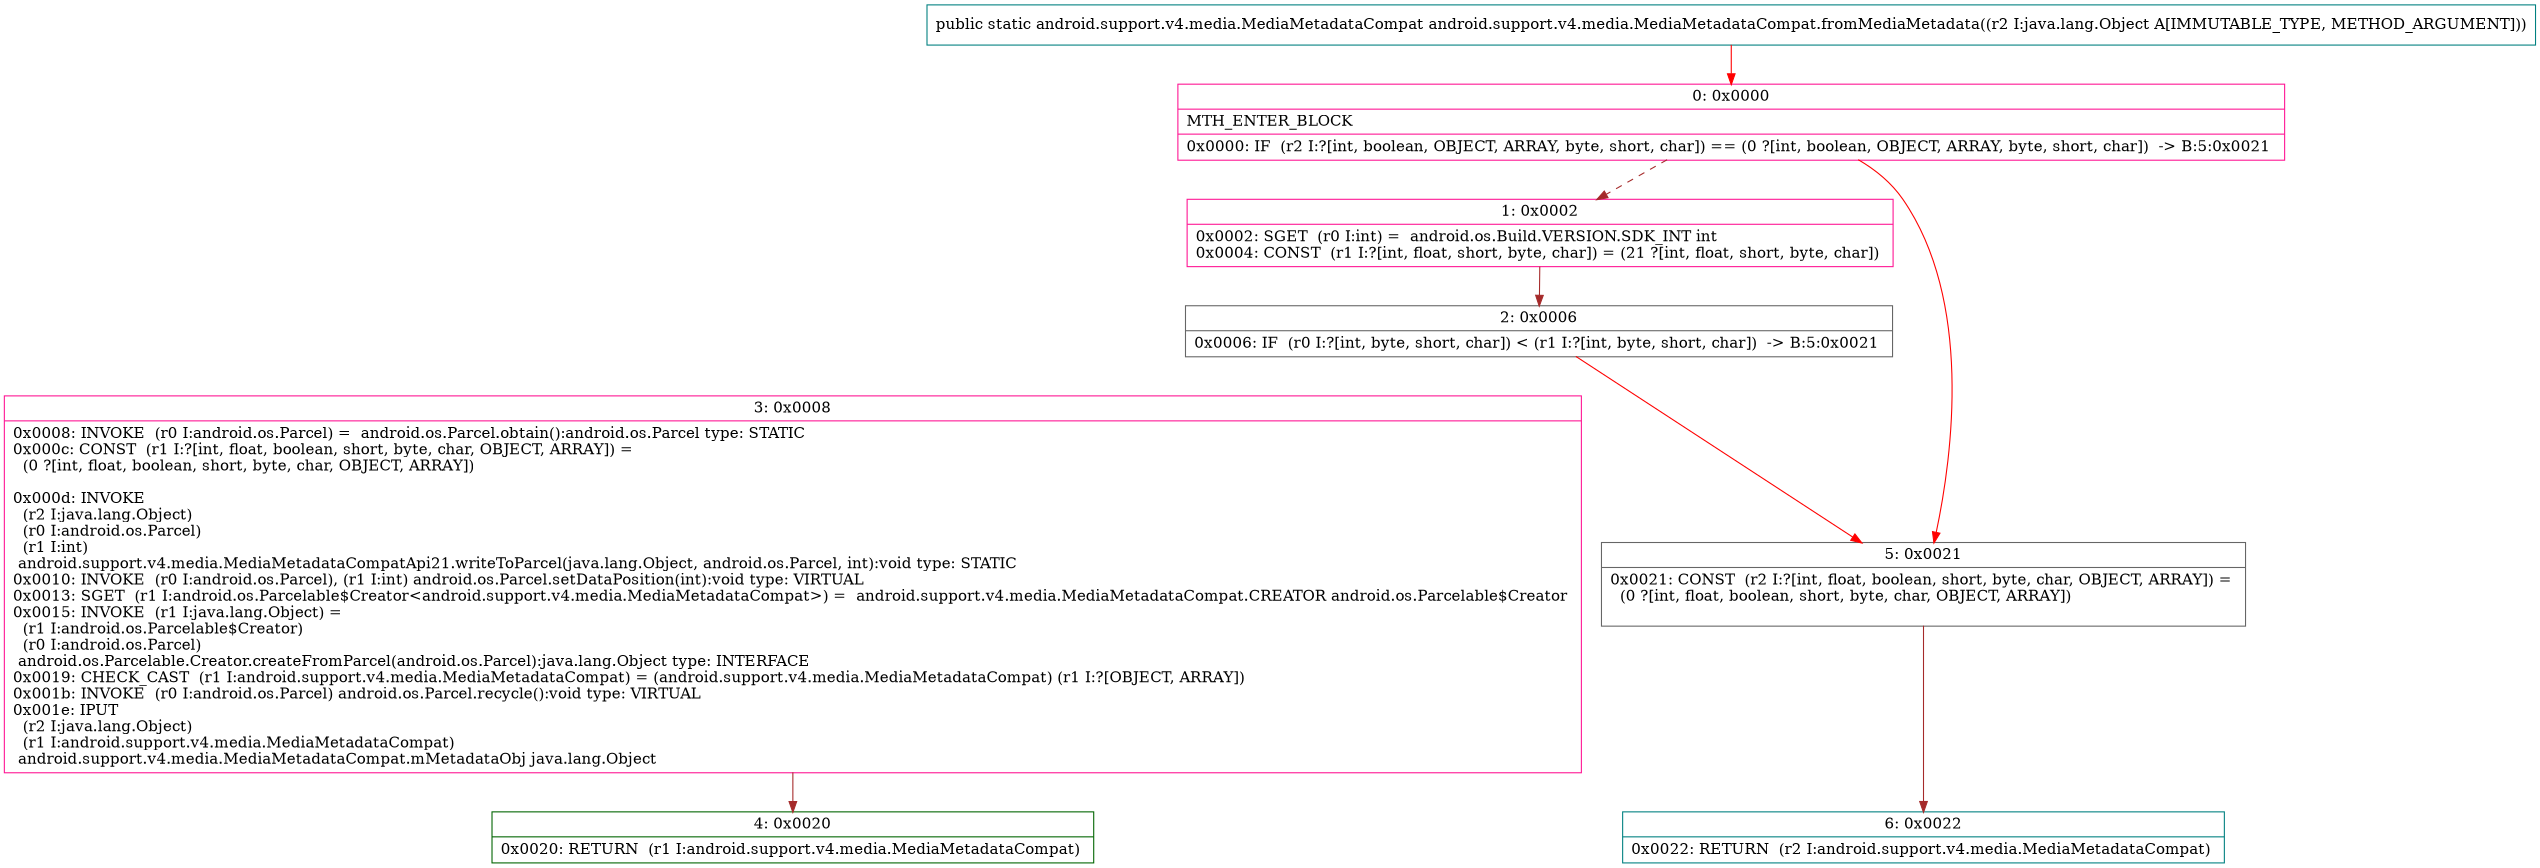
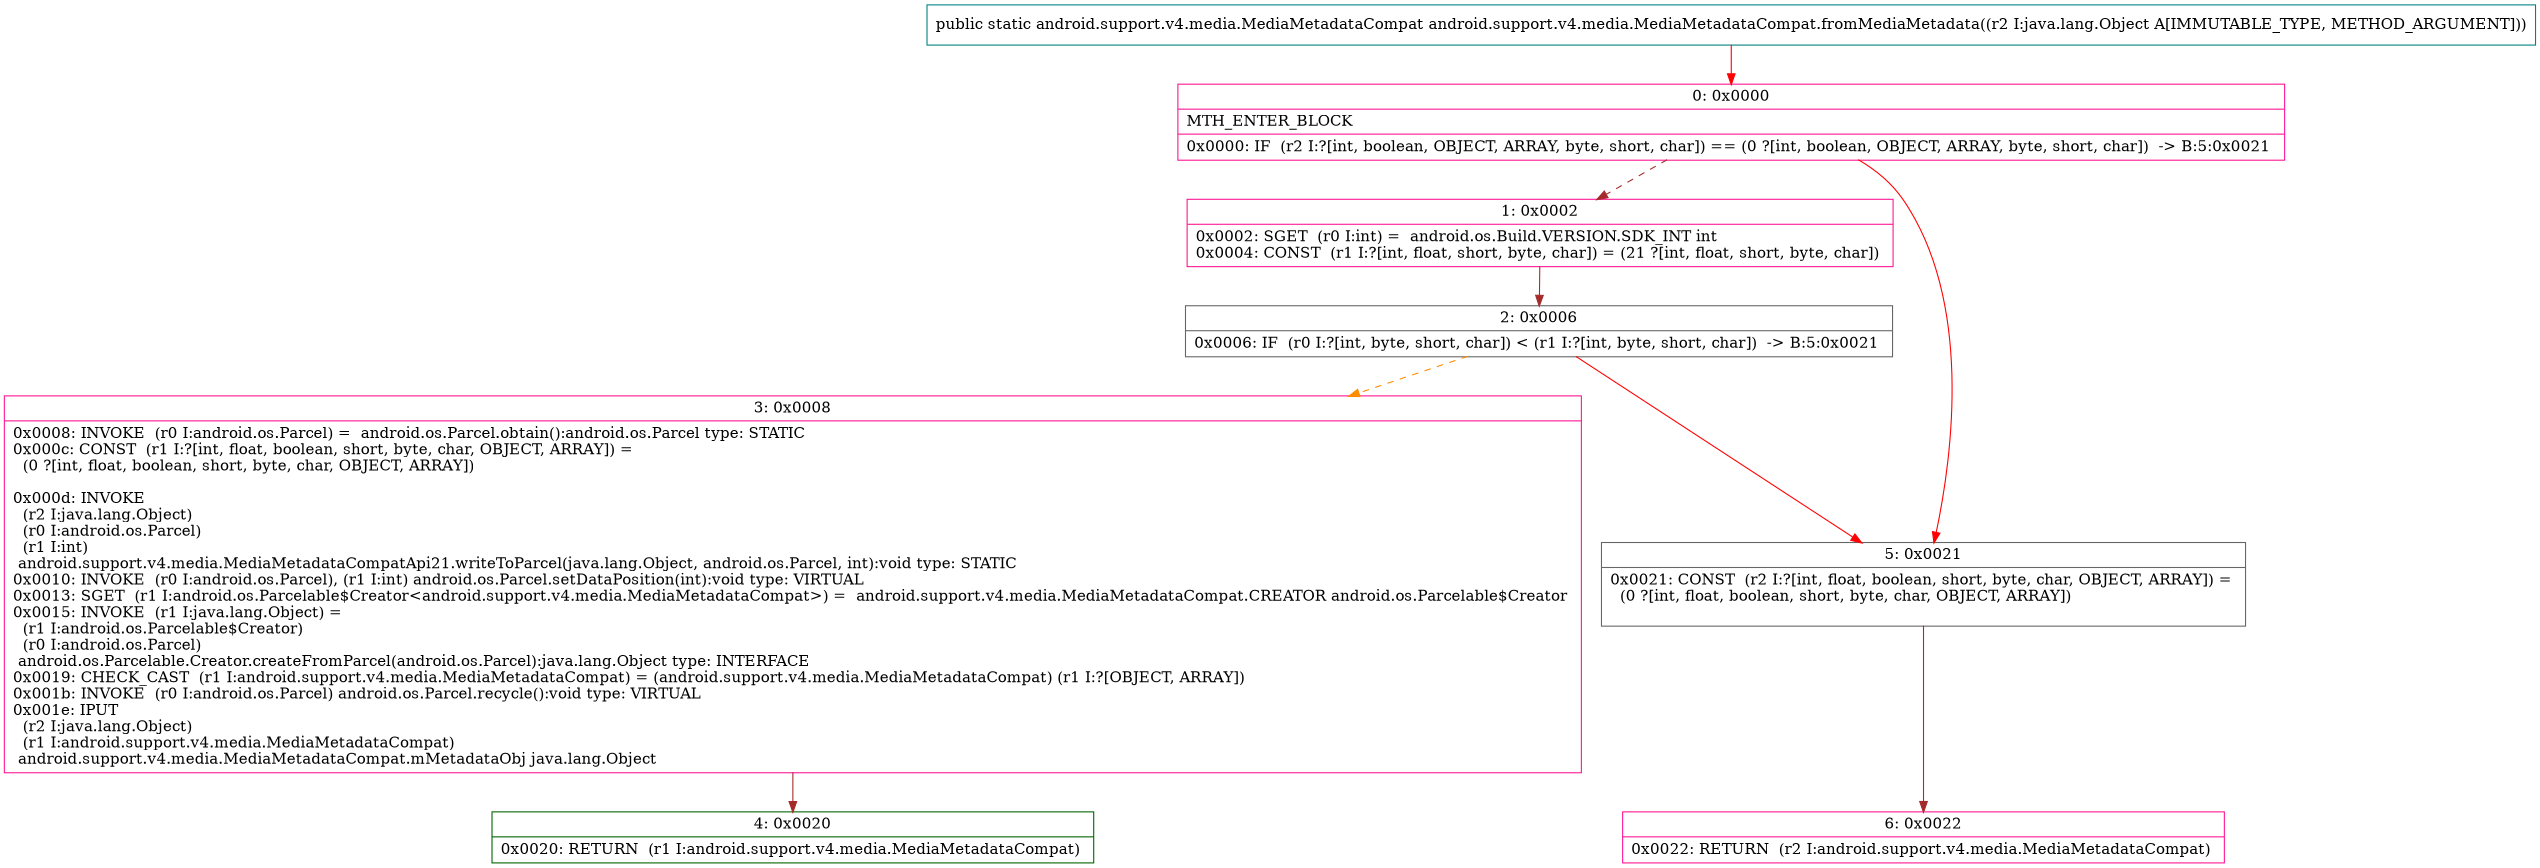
  digraph {
    node [color=deeppink shape=record]
    edge [color=brown]
    n1 [label="{0\:\ 0x0000|MTH_ENTER_BLOCK\l|0x0000: IF  (r2 I:?[int, boolean, OBJECT, ARRAY, byte, short, char]) == (0 ?[int, boolean, OBJECT, ARRAY, byte, short, char])  \-\> B:5:0x0021 \l}"]
    n2 [label="{1\:\ 0x0002|0x0002: SGET  (r0 I:int) =  android.os.Build.VERSION.SDK_INT int \l0x0004: CONST  (r1 I:?[int, float, short, byte, char]) = (21 ?[int, float, short, byte, char]) \l}"]
    n3 [color=gray40 label="{5\:\ 0x0021|0x0021: CONST  (r2 I:?[int, float, boolean, short, byte, char, OBJECT, ARRAY]) = \l  (0 ?[int, float, boolean, short, byte, char, OBJECT, ARRAY])\l \l}"]
    n4 [color=gray40 label="{2\:\ 0x0006|0x0006: IF  (r0 I:?[int, byte, short, char]) \< (r1 I:?[int, byte, short, char])  \-\> B:5:0x0021 \l}"]
-   n5 [color=teal label="{6\:\ 0x0022|0x0022: RETURN  (r2 I:android.support.v4.media.MediaMetadataCompat) \l}"]
+   n5 [label="{6\:\ 0x0022|0x0022: RETURN  (r2 I:android.support.v4.media.MediaMetadataCompat) \l}"]
    n6 [label="{3\:\ 0x0008|0x0008: INVOKE  (r0 I:android.os.Parcel) =  android.os.Parcel.obtain():android.os.Parcel type: STATIC \l0x000c: CONST  (r1 I:?[int, float, boolean, short, byte, char, OBJECT, ARRAY]) = \l  (0 ?[int, float, boolean, short, byte, char, OBJECT, ARRAY])\l \l0x000d: INVOKE  \l  (r2 I:java.lang.Object)\l  (r0 I:android.os.Parcel)\l  (r1 I:int)\l android.support.v4.media.MediaMetadataCompatApi21.writeToParcel(java.lang.Object, android.os.Parcel, int):void type: STATIC \l0x0010: INVOKE  (r0 I:android.os.Parcel), (r1 I:int) android.os.Parcel.setDataPosition(int):void type: VIRTUAL \l0x0013: SGET  (r1 I:android.os.Parcelable$Creator\<android.support.v4.media.MediaMetadataCompat\>) =  android.support.v4.media.MediaMetadataCompat.CREATOR android.os.Parcelable$Creator \l0x0015: INVOKE  (r1 I:java.lang.Object) = \l  (r1 I:android.os.Parcelable$Creator)\l  (r0 I:android.os.Parcel)\l android.os.Parcelable.Creator.createFromParcel(android.os.Parcel):java.lang.Object type: INTERFACE \l0x0019: CHECK_CAST  (r1 I:android.support.v4.media.MediaMetadataCompat) = (android.support.v4.media.MediaMetadataCompat) (r1 I:?[OBJECT, ARRAY]) \l0x001b: INVOKE  (r0 I:android.os.Parcel) android.os.Parcel.recycle():void type: VIRTUAL \l0x001e: IPUT  \l  (r2 I:java.lang.Object)\l  (r1 I:android.support.v4.media.MediaMetadataCompat)\l android.support.v4.media.MediaMetadataCompat.mMetadataObj java.lang.Object \l}"]
    n7 [color=darkgreen label="{4\:\ 0x0020|0x0020: RETURN  (r1 I:android.support.v4.media.MediaMetadataCompat) \l}"]
    n8 [color=teal label="{public static android.support.v4.media.MediaMetadataCompat android.support.v4.media.MediaMetadataCompat.fromMediaMetadata((r2 I:java.lang.Object A[IMMUTABLE_TYPE, METHOD_ARGUMENT])) }"]
    n1 -> n2 [style=dashed]
    n1 -> n3 [color=red]
    n2 -> n4
    n3 -> n5
    n4 -> n3 [color=red]
+   n4 -> n6 [color=darkorange style=dashed]
    n6 -> n7
    n8 -> n1 [color=red]
  }
